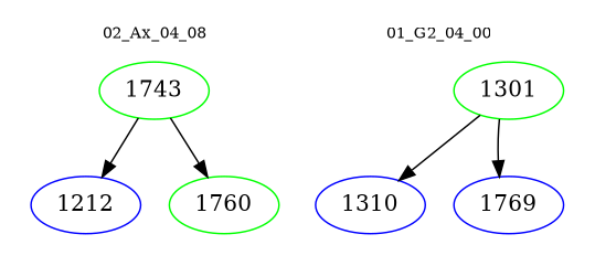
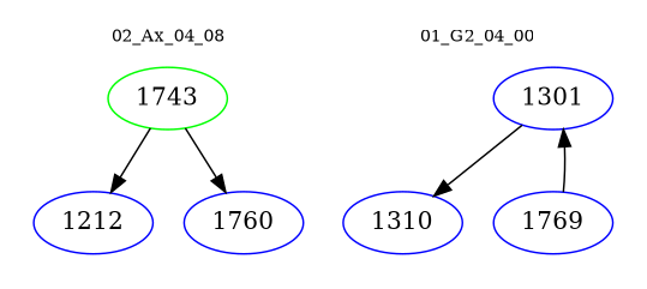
  digraph {
    node [color=blue]
    edge [color=black]
    n1 [color=green label=1743]
    n2 [label=1212]
-   n3 [color=green label=1760]
-   n4 [color=green label=1301]
+   n3 [label=1760]
+   n4 [label=1301]
    n5 [label=1310]
    n6 [label=1769]
    subgraph cluster_1 {
      color=white
      fontsize=10
      label="02_Ax_04_08"
      n1
      n2
      n3
    }
    subgraph cluster_2 {
      color=white
      fontsize=10
      label="01_G2_04_00"
      n4
      n5
      n6
    }
    n1 -> n2
    n1 -> n3
    n4 -> n5
-   n4 -> n6
+   n6 -> n4
  }
